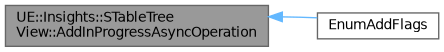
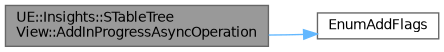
  digraph {
    rankdir=LR
    node [fontname=Helvetica fontsize=10 shape=box style=filled]
    n1 [color=gray40 fillcolor=grey60 fontcolor=black height=0.2 label="UE::Insights::STableTree\lView::AddInProgressAsyncOperation" width=0.4]
    n2 [color=grey40 fillcolor=white height=0.2 label=EnumAddFlags width=0.4]
-   n2 -> n1 [color=steelblue1 fontname=Helvetica fontsize=10 labelfontname=Helvetica labelfontsize=10 style=solid]
+   n1 -> n2 [color=steelblue1 fontname=Helvetica fontsize=10 labelfontname=Helvetica labelfontsize=10 style=solid]
  }
